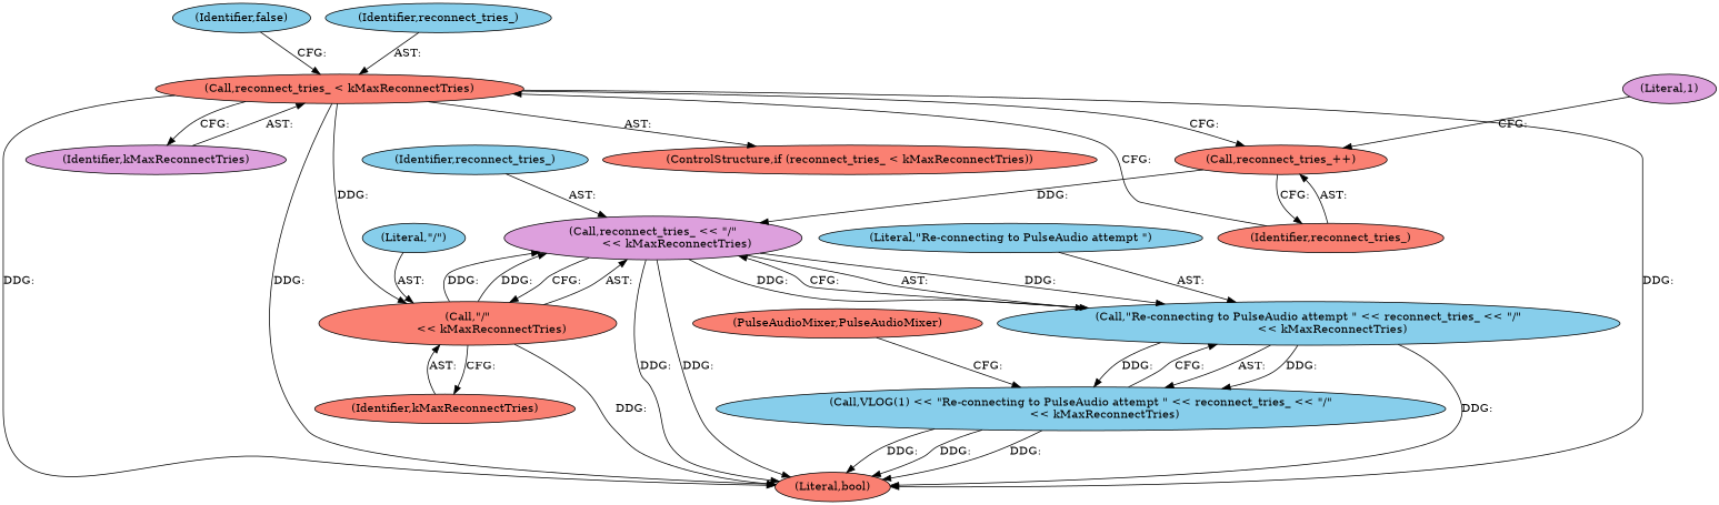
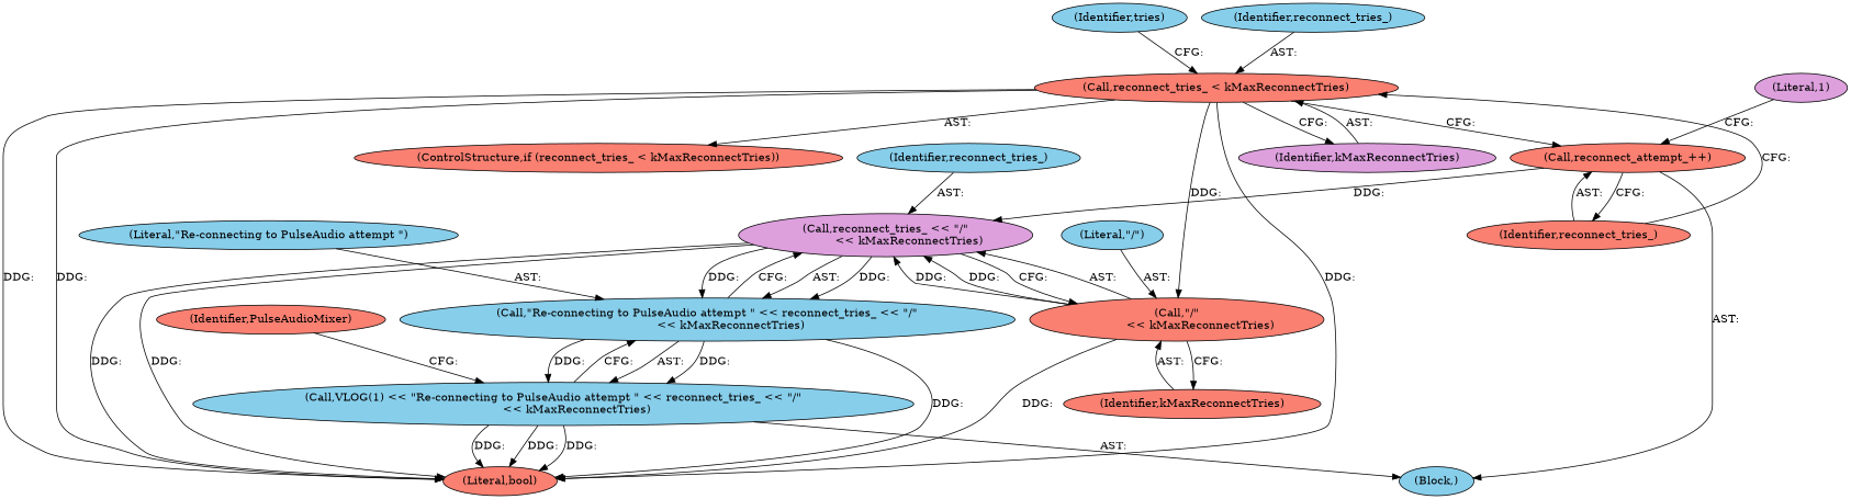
  digraph {
    node [fillcolor=salmon style=filled]
    n1 [label="(Call,reconnect_tries_ < kMaxReconnectTries)"]
-   n2 [label="(Call,reconnect_tries_++)"]
+   n2 [label="(Call,reconnect_attempt_++)"]
    n3 [label="(Call,\"/\"\n             << kMaxReconnectTries)"]
    n4 [label="(ControlStructure,if (reconnect_tries_ < kMaxReconnectTries))"]
    n5 [label="(Literal,bool)"]
    n6 [fillcolor=plum label="(Identifier,kMaxReconnectTries)"]
    n7 [fillcolor=plum label="(Call,reconnect_tries_ << \"/\"\n             << kMaxReconnectTries)"]
    n8 [label="(Identifier,reconnect_tries_)"]
+   n9 [fillcolor=skyblue label="(Block,)"]
    n10 [label="(Identifier,kMaxReconnectTries)"]
    n11 [fillcolor=skyblue label="(Call,\"Re-connecting to PulseAudio attempt \" << reconnect_tries_ << \"/\"\n             << kMaxReconnectTries)"]
    n12 [fillcolor=skyblue label="(Call,VLOG(1) << \"Re-connecting to PulseAudio attempt \" << reconnect_tries_ << \"/\"\n             << kMaxReconnectTries)"]
    n13 [fillcolor=skyblue label="(Identifier,reconnect_tries_)"]
    n14 [fillcolor=plum label="(Literal,1)"]
-   n15 [label="(PulseAudioMixer,PulseAudioMixer)"]
+   n15 [label="(Identifier,PulseAudioMixer)"]
    n16 [fillcolor=skyblue label="(Literal,\"/\")"]
-   n17 [fillcolor=skyblue label="(Identifier,false)"]
+   n17 [fillcolor=skyblue label="(Identifier,tries)"]
    n18 [fillcolor=skyblue label="(Identifier,reconnect_tries_)"]
    n19 [fillcolor=skyblue label="(Literal,\"Re-connecting to PulseAudio attempt \")"]
    n1 -> n2 [label="CFG: "]
    n1 -> n3 [label="DDG: "]
    n1 -> n4 [label="AST: "]
    n1 -> n5 [label="DDG: "]
    n1 -> n5 [label="DDG: "]
    n1 -> n5 [label="DDG: "]
    n1 -> n6 [label="CFG: "]
    n2 -> n7 [label="DDG: "]
    n2 -> n8 [label="CFG: "]
+   n2 -> n9 [label="AST: "]
    n3 -> n5 [label="DDG: "]
    n3 -> n7 [label="AST: "]
    n3 -> n7 [label="DDG: "]
    n3 -> n7 [label="DDG: "]
    n3 -> n10 [label="CFG: "]
    n6 -> n1 [label="AST: "]
    n7 -> n3 [label="CFG: "]
    n7 -> n5 [label="DDG: "]
    n7 -> n5 [label="DDG: "]
    n7 -> n11 [label="AST: "]
    n7 -> n11 [label="DDG: "]
    n7 -> n11 [label="DDG: "]
    n8 -> n1 [label="CFG: "]
    n8 -> n2 [label="AST: "]
    n10 -> n3 [label="AST: "]
    n11 -> n5 [label="DDG: "]
    n11 -> n7 [label="CFG: "]
    n11 -> n12 [label="AST: "]
    n11 -> n12 [label="DDG: "]
    n11 -> n12 [label="DDG: "]
    n12 -> n5 [label="DDG: "]
    n12 -> n5 [label="DDG: "]
    n12 -> n5 [label="DDG: "]
+   n12 -> n9 [label="AST: "]
    n12 -> n11 [label="CFG: "]
    n13 -> n7 [label="AST: "]
    n14 -> n2 [label="CFG: "]
    n15 -> n12 [label="CFG: "]
    n16 -> n3 [label="AST: "]
    n17 -> n1 [label="CFG: "]
    n18 -> n1 [label="AST: "]
    n19 -> n11 [label="AST: "]
  }
